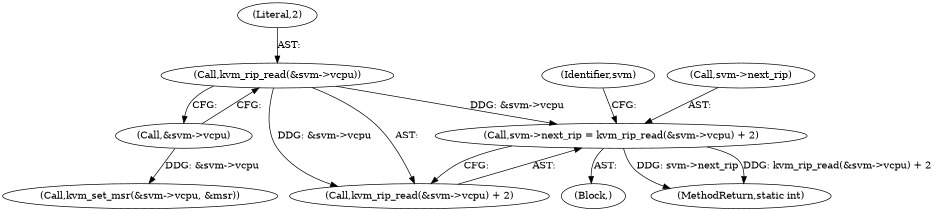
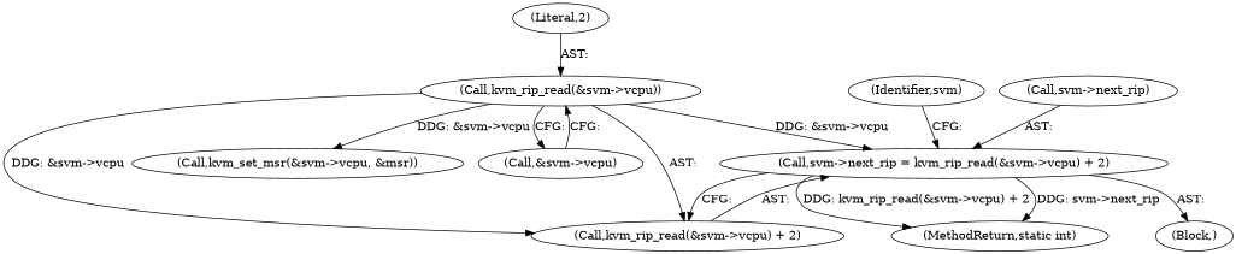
  digraph {
    n1 [label="(Call,svm->next_rip = kvm_rip_read(&svm->vcpu) + 2)"]
    n2 [label="(Block,)"]
    n3 [label="(Call,kvm_rip_read(&svm->vcpu) + 2)"]
    n4 [label="(MethodReturn,static int)"]
    n5 [label="(Call,kvm_rip_read(&svm->vcpu))"]
    n6 [label="(Call,kvm_set_msr(&svm->vcpu, &msr))"]
    n7 [label="(Call,&svm->vcpu)"]
    n8 [label="(Identifier,svm)"]
    n9 [label="(Literal,2)"]
    n10 [label="(Call,svm->next_rip)"]
    n1 -> n2 [label="AST: "]
    n1 -> n3 [label="CFG: "]
    n1 -> n4 [label="DDG: svm->next_rip"]
    n1 -> n4 [label="DDG: kvm_rip_read(&svm->vcpu) + 2"]
    n3 -> n1 [label="AST: "]
    n5 -> n1 [label="DDG: &svm->vcpu"]
    n5 -> n3 [label="AST: "]
    n5 -> n3 [label="DDG: &svm->vcpu"]
-   n7 -> n6 [label="DDG: &svm->vcpu"]
+   n5 -> n6 [label="DDG: &svm->vcpu"]
    n5 -> n7 [label="CFG: "]
    n7 -> n5 [label="CFG: "]
    n8 -> n1 [label="CFG: "]
    n9 -> n5 [label="AST: "]
    n10 -> n1 [label="AST: "]
  }
